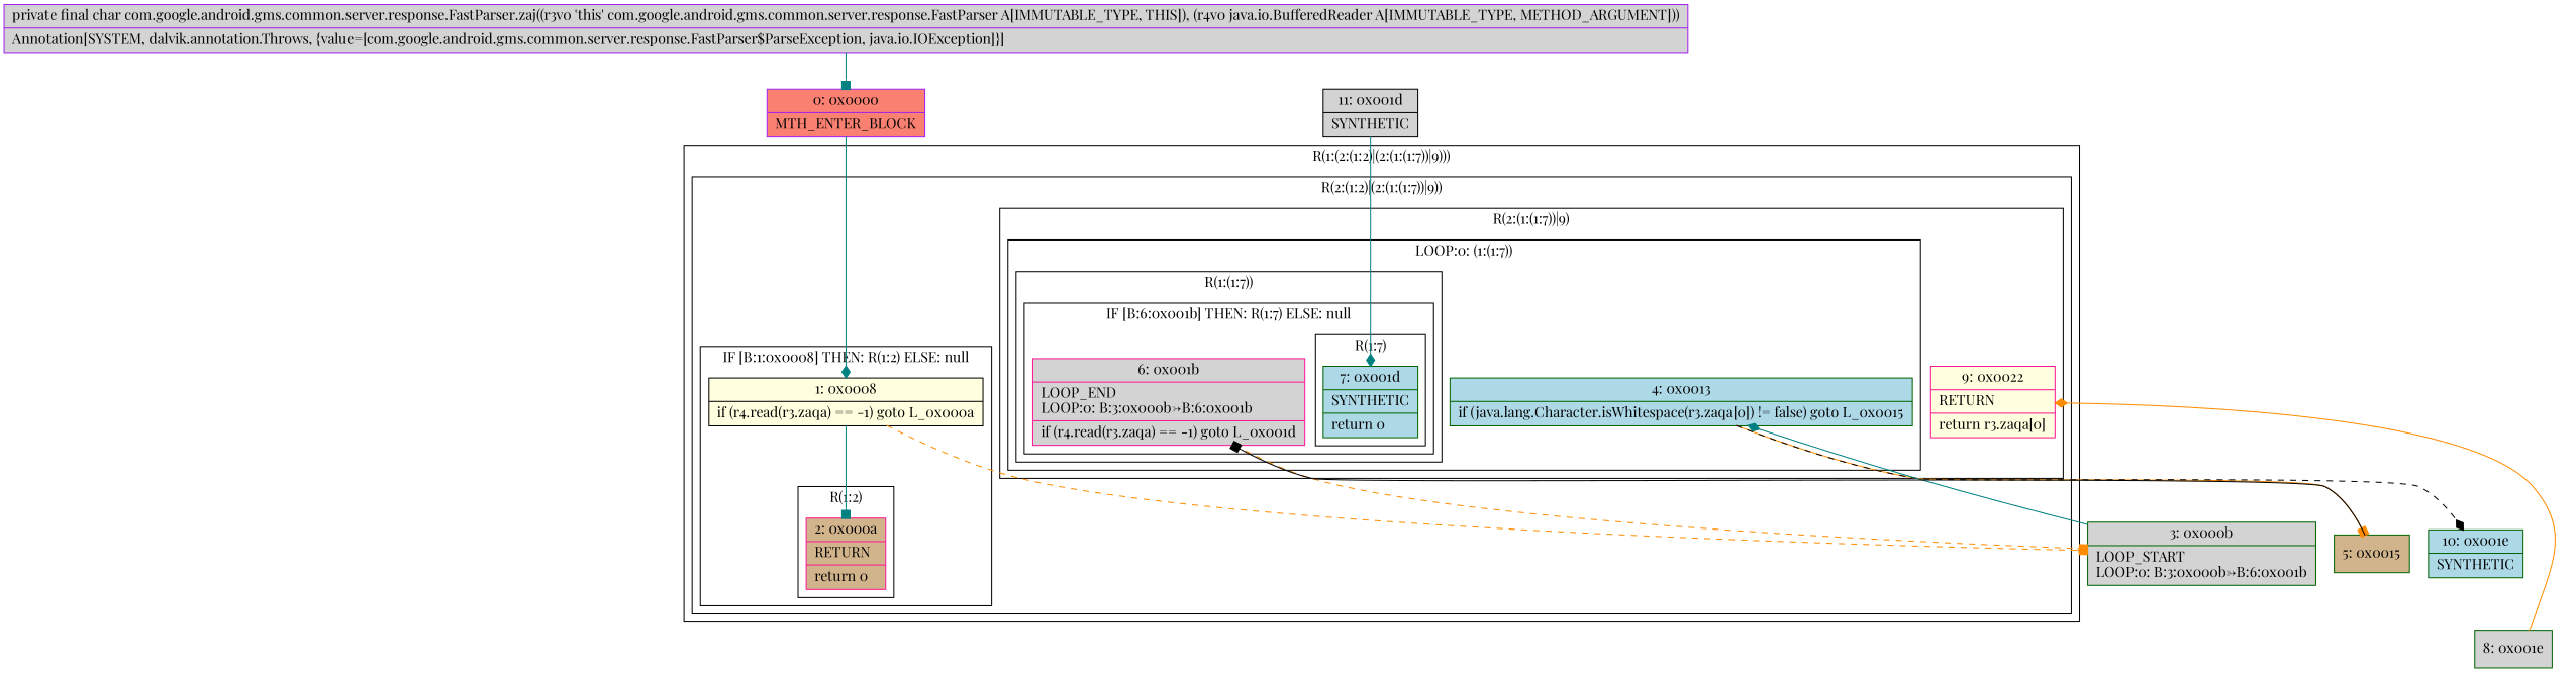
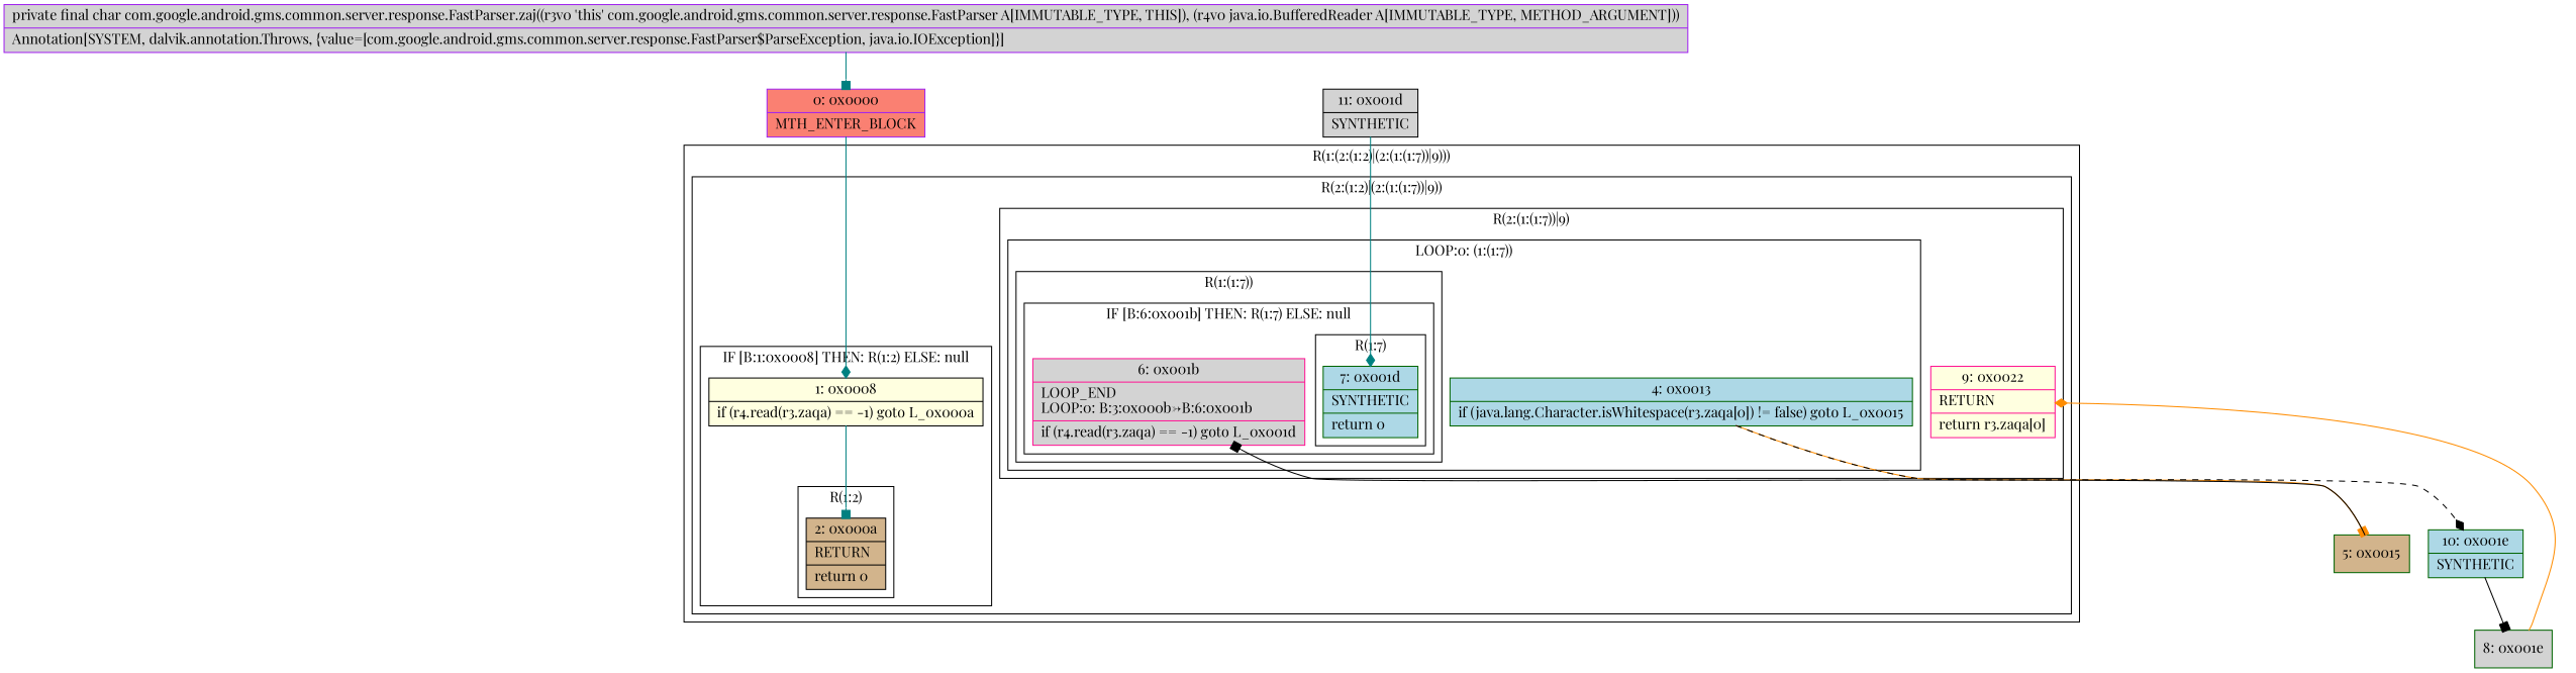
  digraph {
    fontname="Playfair Display"
    node [color=darkgreen fillcolor=lightgrey fontname="Playfair Display" shape=record style=filled]
    edge [arrowhead=box color=teal fontname="Playfair Display"]
-   n1 [color=deeppink fillcolor=tan label="{2\:\ 0x000a|RETURN\l|return 0\l}"]
+   n1 [color=black fillcolor=tan label="{2\:\ 0x000a|RETURN\l|return 0\l}"]
    n2 [color=black fillcolor=lightyellow label="{1\:\ 0x0008|if (r4.read(r3.zaqa) == \-1) goto L_0x000a\l}"]
    n3 [fillcolor=lightblue label="{7\:\ 0x001d|SYNTHETIC\l|return 0\l}"]
    n4 [color=deeppink label="{6\:\ 0x001b|LOOP_END\lLOOP:0: B:3:0x000b\-\>B:6:0x001b\l|if (r4.read(r3.zaqa) == \-1) goto L_0x001d\l}"]
    n5 [fillcolor=lightblue label="{4\:\ 0x0013|if (java.lang.Character.isWhitespace(r3.zaqa[0]) != false) goto L_0x0015\l}"]
    n6 [color=deeppink fillcolor=lightyellow label="{9\:\ 0x0022|RETURN\l|return r3.zaqa[0]\l}"]
-   n7 [label="{3\:\ 0x000b|LOOP_START\lLOOP:0: B:3:0x000b\-\>B:6:0x001b\l}"]
    n8 [fillcolor=tan label="{5\:\ 0x0015}"]
    n9 [fillcolor=lightblue label="{10\:\ 0x001e|SYNTHETIC\l}"]
    n10 [label="{8\:\ 0x001e}"]
    n11 [color=black label="{11\:\ 0x001d|SYNTHETIC\l}"]
    n12 [color=purple fillcolor=salmon label="{0\:\ 0x0000|MTH_ENTER_BLOCK\l}"]
    n13 [color=purple label="{private final char com.google.android.gms.common.server.response.FastParser.zaj((r3v0 'this' com.google.android.gms.common.server.response.FastParser A[IMMUTABLE_TYPE, THIS]), (r4v0 java.io.BufferedReader A[IMMUTABLE_TYPE, METHOD_ARGUMENT]))  | Annotation[SYSTEM, dalvik.annotation.Throws, \{value=[com.google.android.gms.common.server.response.FastParser$ParseException, java.io.IOException]\}]\l}"]
    subgraph cluster_1 {
      label="R(1:(2:(1:2)|(2:(1:(1:7))|9)))"
      subgraph cluster_2 {
        label="R(2:(1:2)|(2:(1:(1:7))|9))"
        subgraph cluster_3 {
          label="IF [B:1:0x0008] THEN: R(1:2) ELSE: null"
          n2
          subgraph cluster_4 {
            label="R(1:2)"
            n1
          }
        }
        subgraph cluster_5 {
          label="R(2:(1:(1:7))|9)"
          n6
          subgraph cluster_6 {
            label="LOOP:0: (1:(1:7))"
            n5
            subgraph cluster_7 {
              label="R(1:(1:7))"
              subgraph cluster_8 {
                label="IF [B:6:0x001b] THEN: R(1:7) ELSE: null"
                n4
                subgraph cluster_9 {
                  label="R(1:7)"
                  n3
                }
              }
            }
          }
        }
      }
    }
    n2 -> n1
-   n2 -> n7 [color=darkorange style=dashed]
-   n4 -> n7 [color=darkorange style=dashed]
    n5 -> n8 [color=darkorange]
    n5 -> n9 [arrowhead=diamond color=black style=dashed]
-   n7 -> n5 [arrowhead=diamond]
    n8 -> n4 [color=black]
+   n9 -> n10 [color=black]
    n10 -> n6 [arrowhead=diamond color=darkorange]
    n11 -> n3 [arrowhead=diamond]
    n12 -> n2 [arrowhead=diamond]
    n13 -> n12
  }
